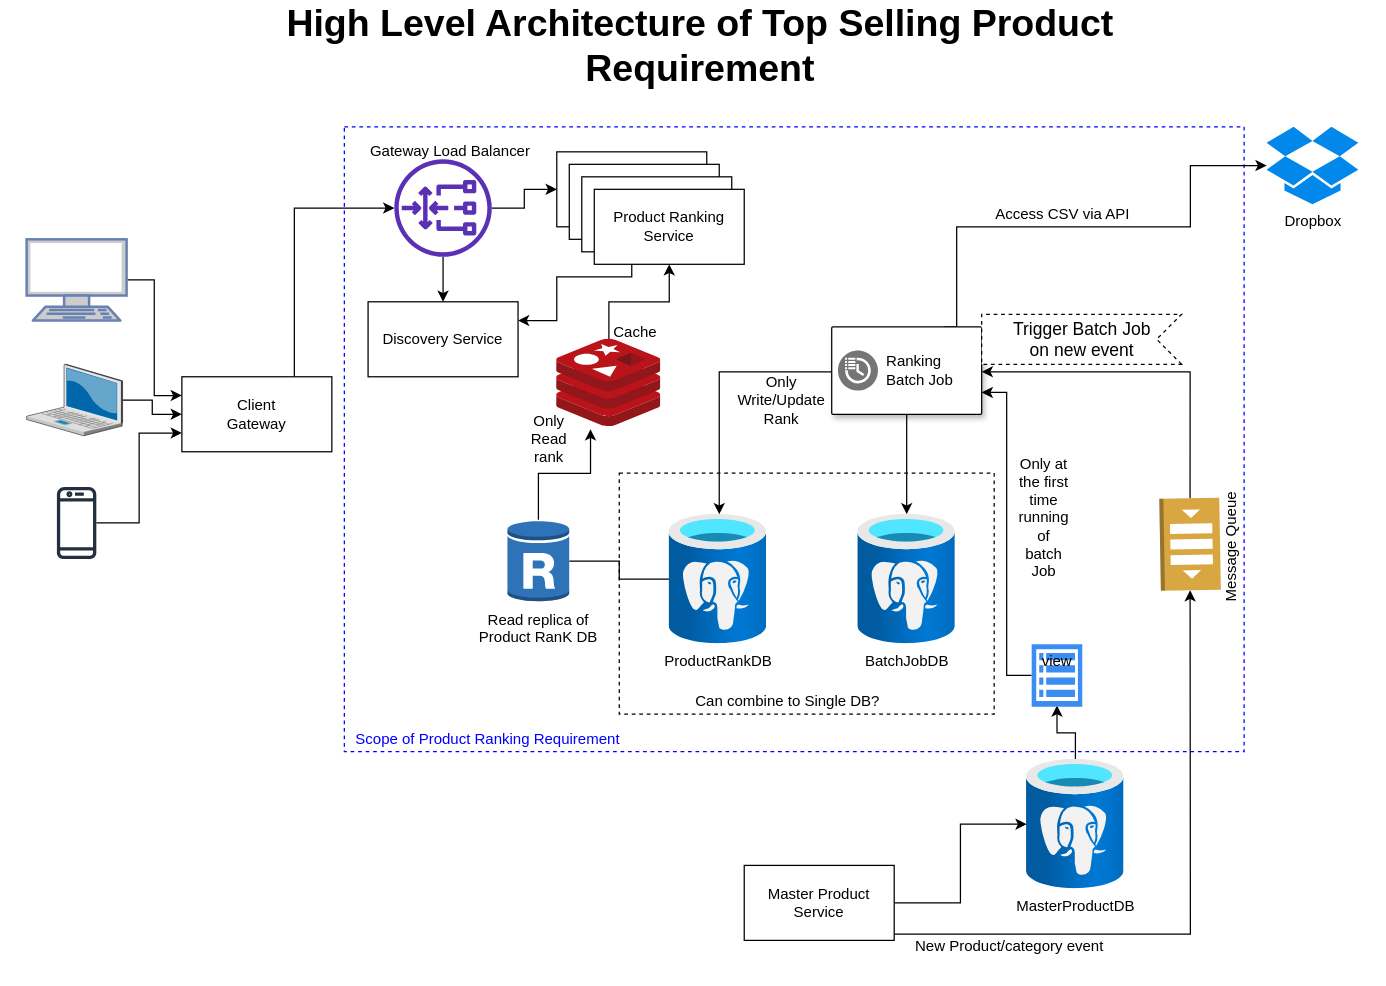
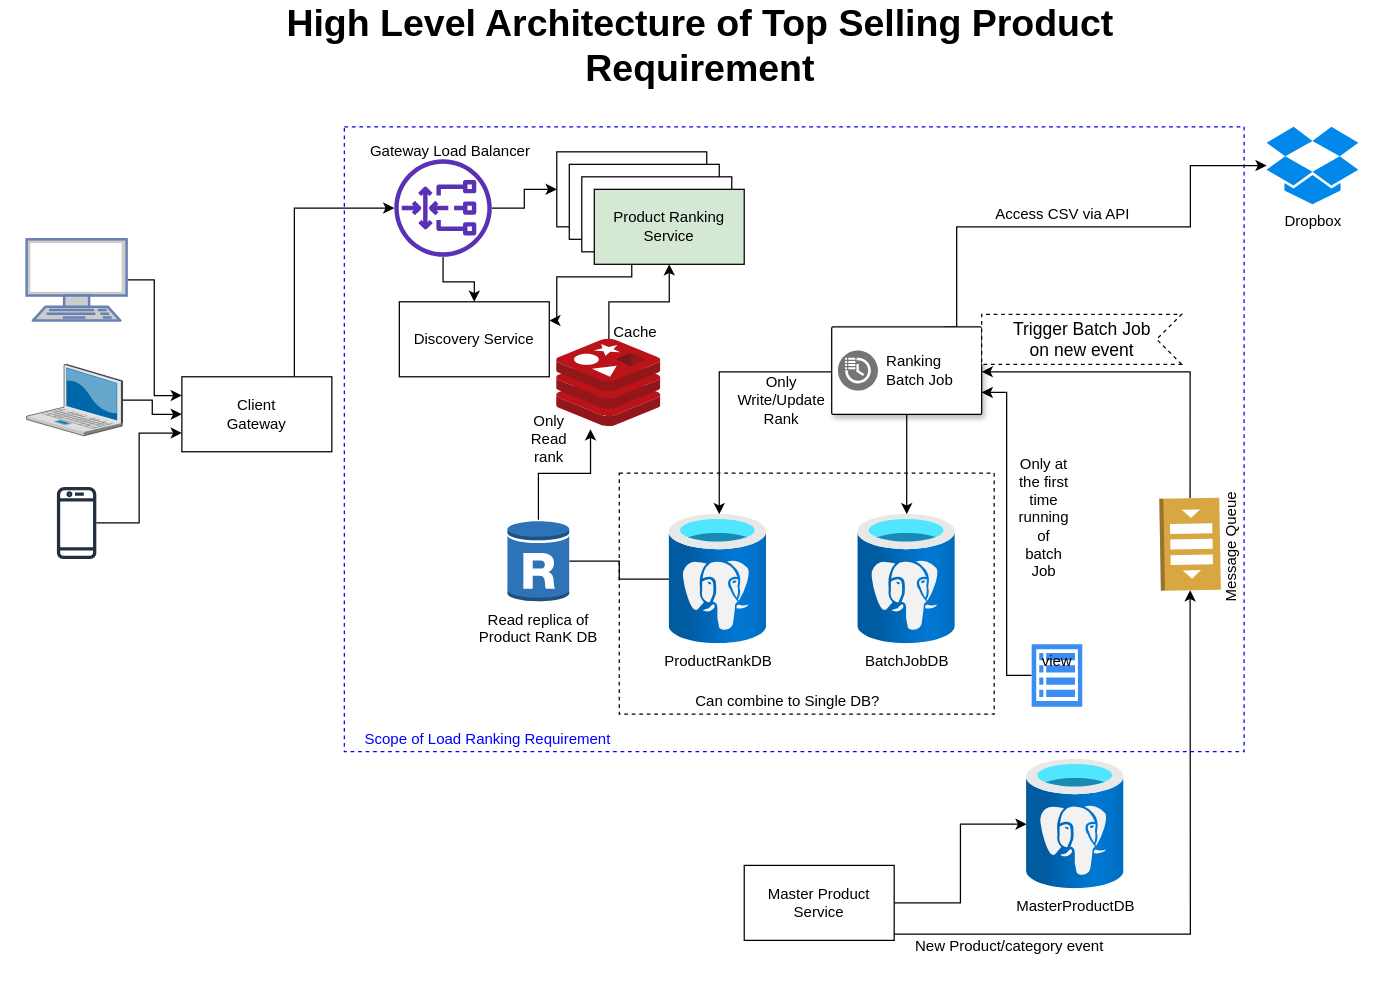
  <mxCell id="0" />
  <mxCell id="1" parent="0" />
  <mxCell id="2" value="" style="rounded=0;whiteSpace=wrap;html=1;fillColor=#FFFFFF;dashed=1;strokeColor=#0000FF;" parent="1" vertex="1"><mxGeometry x="275" y="95" width="720" height="500" as="geometry" /></mxCell>
  <mxCell id="3" value="" style="rounded=0;whiteSpace=wrap;html=1;dashed=1;" parent="1" vertex="1"><mxGeometry x="495" y="372" width="300" height="193" as="geometry" /></mxCell>
  <mxCell id="4" style="edgeStyle=orthogonalEdgeStyle;rounded=0;orthogonalLoop=1;jettySize=auto;html=1;" parent="1" source="5" target="8" edge="1"><mxGeometry relative="1" as="geometry"><Array as="points"><mxPoint x="235" y="160" /></Array></mxGeometry></mxCell>
  <mxCell id="5" value="Client &lt;br&gt;Gateway" style="rounded=0;whiteSpace=wrap;html=1;" parent="1" vertex="1"><mxGeometry x="145" y="295" width="120" height="60" as="geometry" /></mxCell>
  <mxCell id="6" style="edgeStyle=orthogonalEdgeStyle;rounded=0;orthogonalLoop=1;jettySize=auto;html=1;entryX=0;entryY=0.5;entryDx=0;entryDy=0;" parent="1" source="8" target="9" edge="1"><mxGeometry relative="1" as="geometry" /></mxCell>
  <mxCell id="7" style="edgeStyle=orthogonalEdgeStyle;rounded=0;orthogonalLoop=1;jettySize=auto;html=1;entryX=0.5;entryY=0;entryDx=0;entryDy=0;" parent="1" source="8" target="44" edge="1"><mxGeometry relative="1" as="geometry" /></mxCell>
  <mxCell id="8" value="" style="outlineConnect=0;fontColor=#232F3E;gradientColor=none;fillColor=#5A30B5;strokeColor=none;dashed=0;verticalLabelPosition=bottom;verticalAlign=top;align=center;html=1;fontSize=12;fontStyle=0;aspect=fixed;pointerEvents=1;shape=mxgraph.aws4.gateway_load_balancer;" parent="1" vertex="1"><mxGeometry x="315" y="121" width="78" height="78" as="geometry" /></mxCell>
  <mxCell id="9" value="Ranking Service" style="rounded=0;whiteSpace=wrap;html=1;" parent="1" vertex="1"><mxGeometry x="445" y="115" width="120" height="60" as="geometry" /></mxCell>
  <mxCell id="10" value="Ranking Service" style="rounded=0;whiteSpace=wrap;html=1;" parent="1" vertex="1"><mxGeometry x="455" y="125" width="120" height="60" as="geometry" /></mxCell>
  <mxCell id="11" value="Ranking Service" style="rounded=0;whiteSpace=wrap;html=1;" parent="1" vertex="1"><mxGeometry x="465" y="135" width="120" height="60" as="geometry" /></mxCell>
  <mxCell id="12" style="edgeStyle=orthogonalEdgeStyle;rounded=0;orthogonalLoop=1;jettySize=auto;html=1;entryX=1;entryY=0.25;entryDx=0;entryDy=0;" parent="1" source="13" target="44" edge="1"><mxGeometry relative="1" as="geometry"><Array as="points"><mxPoint x="505" y="215" /><mxPoint x="445" y="215" /><mxPoint x="445" y="250" /></Array></mxGeometry></mxCell>
- <mxCell id="13" value="Product Ranking Service" style="rounded=0;whiteSpace=wrap;html=1;" parent="1" vertex="1"><mxGeometry x="475" y="145" width="120" height="60" as="geometry" /></mxCell>
+ <mxCell id="13" value="Product Ranking Service" style="rounded=0;whiteSpace=wrap;html=1;fillColor=#d5e8d4;" parent="1" vertex="1"><mxGeometry x="475" y="145" width="120" height="60" as="geometry" /></mxCell>
  <mxCell id="14" style="edgeStyle=orthogonalEdgeStyle;rounded=0;orthogonalLoop=1;jettySize=auto;html=1;" parent="1" source="15" target="13" edge="1"><mxGeometry relative="1" as="geometry" /></mxCell>
  <mxCell id="15" value="" style="aspect=fixed;html=1;points=[];align=center;image;fontSize=12;image=img/lib/mscae/Cache_Redis_Product.svg;" parent="1" vertex="1"><mxGeometry x="445" y="265" width="83.33" height="70" as="geometry" /></mxCell>
  <mxCell id="16" style="edgeStyle=orthogonalEdgeStyle;rounded=0;orthogonalLoop=1;jettySize=auto;html=1;entryX=1;entryY=0.5;entryDx=0;entryDy=0;entryPerimeter=0;endArrow=none;" parent="1" source="17" target="56" edge="1"><mxGeometry relative="1" as="geometry"><mxPoint x="468.036" y="453.968" as="targetPoint" /></mxGeometry></mxCell>
  <mxCell id="17" value="ProductRankDB" style="aspect=fixed;html=1;points=[];align=center;image;fontSize=12;image=img/lib/azure2/databases/Azure_Database_PostgreSQL_Server.svg;" parent="1" vertex="1"><mxGeometry x="535" y="405" width="78" height="104" as="geometry" /></mxCell>
  <mxCell id="18" style="edgeStyle=orthogonalEdgeStyle;rounded=0;orthogonalLoop=1;jettySize=auto;html=1;exitX=0.75;exitY=0;exitDx=0;exitDy=0;" parent="1" source="45" target="21" edge="1"><mxGeometry relative="1" as="geometry"><mxPoint x="765" y="261" as="sourcePoint" /><Array as="points"><mxPoint x="765" y="175" /><mxPoint x="952" y="175" /><mxPoint x="952" y="126" /></Array></mxGeometry></mxCell>
  <mxCell id="19" style="edgeStyle=orthogonalEdgeStyle;rounded=0;orthogonalLoop=1;jettySize=auto;html=1;exitX=0.5;exitY=1;exitDx=0;exitDy=0;" parent="1" source="45" target="24" edge="1"><mxGeometry relative="1" as="geometry"><mxPoint x="725" y="321" as="sourcePoint" /></mxGeometry></mxCell>
  <mxCell id="20" style="edgeStyle=orthogonalEdgeStyle;rounded=0;orthogonalLoop=1;jettySize=auto;html=1;" parent="1" target="17" edge="1"><mxGeometry relative="1" as="geometry"><mxPoint x="665" y="291" as="sourcePoint" /><Array as="points"><mxPoint x="575" y="291" /><mxPoint x="575" y="457" /></Array></mxGeometry></mxCell>
  <mxCell id="21" value="Dropbox" style="dashed=0;outlineConnect=0;html=1;align=center;labelPosition=center;verticalLabelPosition=bottom;verticalAlign=top;shape=mxgraph.weblogos.dropbox;fillColor=#0287EA" parent="1" vertex="1"><mxGeometry x="1013" y="95" width="73.4" height="62" as="geometry" /></mxCell>
- <mxCell id="22" style="edgeStyle=orthogonalEdgeStyle;rounded=0;orthogonalLoop=1;jettySize=auto;html=1;entryX=0.5;entryY=0.98;entryDx=0;entryDy=0;entryPerimeter=0;" parent="1" source="23" target="31" edge="1"><mxGeometry relative="1" as="geometry" /></mxCell>
  <mxCell id="23" value="MasterProductDB" style="aspect=fixed;html=1;points=[];align=center;image;fontSize=12;image=img/lib/azure2/databases/Azure_Database_PostgreSQL_Server.svg;" parent="1" vertex="1"><mxGeometry x="821" y="601" width="78" height="104" as="geometry" /></mxCell>
  <mxCell id="24" value="BatchJobDB" style="aspect=fixed;html=1;points=[];align=center;image;fontSize=12;image=img/lib/azure2/databases/Azure_Database_PostgreSQL_Server.svg;" parent="1" vertex="1"><mxGeometry x="686" y="405" width="78" height="104" as="geometry" /></mxCell>
  <mxCell id="25" style="edgeStyle=orthogonalEdgeStyle;rounded=0;orthogonalLoop=1;jettySize=auto;html=1;entryX=1;entryY=0.5;entryDx=0;entryDy=0;" parent="1" source="26" edge="1"><mxGeometry relative="1" as="geometry"><mxPoint x="785" y="291" as="targetPoint" /><Array as="points"><mxPoint x="952" y="291" /></Array></mxGeometry></mxCell>
  <mxCell id="26" value="" style="outlineConnect=0;dashed=0;verticalLabelPosition=bottom;verticalAlign=top;align=center;html=1;shape=mxgraph.aws3.queue;fillColor=#D9A741;gradientColor=none;rotation=89;" parent="1" vertex="1"><mxGeometry x="915" y="405" width="73.5" height="48" as="geometry" /></mxCell>
  <mxCell id="27" style="edgeStyle=orthogonalEdgeStyle;rounded=0;orthogonalLoop=1;jettySize=auto;html=1;" parent="1" source="29" target="23" edge="1"><mxGeometry relative="1" as="geometry" /></mxCell>
  <mxCell id="28" style="edgeStyle=orthogonalEdgeStyle;rounded=0;orthogonalLoop=1;jettySize=auto;html=1;" parent="1" source="29" target="26" edge="1"><mxGeometry relative="1" as="geometry"><Array as="points"><mxPoint x="674" y="741" /><mxPoint x="952" y="741" /></Array></mxGeometry></mxCell>
  <mxCell id="29" value="Master Product Service" style="rounded=0;whiteSpace=wrap;html=1;" parent="1" vertex="1"><mxGeometry x="595" y="686" width="120" height="60" as="geometry" /></mxCell>
  <mxCell id="30" style="edgeStyle=orthogonalEdgeStyle;rounded=0;orthogonalLoop=1;jettySize=auto;html=1;entryX=1;entryY=0.75;entryDx=0;entryDy=0;" parent="1" source="31" target="45" edge="1"><mxGeometry relative="1" as="geometry" /></mxCell>
  <mxCell id="31" value="view" style="html=1;aspect=fixed;strokeColor=none;shadow=0;align=center;verticalAlign=top;fillColor=#3B8DF1;shape=mxgraph.gcp2.view_list" parent="1" vertex="1"><mxGeometry x="825" y="509" width="40.5" height="50" as="geometry" /></mxCell>
  <mxCell id="32" style="edgeStyle=orthogonalEdgeStyle;rounded=0;orthogonalLoop=1;jettySize=auto;html=1;entryX=0;entryY=0.75;entryDx=0;entryDy=0;" parent="1" source="33" target="5" edge="1"><mxGeometry relative="1" as="geometry" /></mxCell>
  <mxCell id="33" value="" style="outlineConnect=0;fontColor=#232F3E;gradientColor=none;fillColor=#232F3E;strokeColor=none;dashed=0;verticalLabelPosition=bottom;verticalAlign=top;align=center;html=1;fontSize=12;fontStyle=0;aspect=fixed;pointerEvents=1;shape=mxgraph.aws4.mobile_client;" parent="1" vertex="1"><mxGeometry x="45" y="382" width="31.54" height="60" as="geometry" /></mxCell>
  <mxCell id="34" style="edgeStyle=orthogonalEdgeStyle;rounded=0;orthogonalLoop=1;jettySize=auto;html=1;entryX=0;entryY=0.5;entryDx=0;entryDy=0;" parent="1" source="35" target="5" edge="1"><mxGeometry relative="1" as="geometry" /></mxCell>
  <mxCell id="35" value="" style="verticalLabelPosition=bottom;aspect=fixed;html=1;verticalAlign=top;strokeColor=none;align=center;outlineConnect=0;shape=mxgraph.citrix.laptop_2;" parent="1" vertex="1"><mxGeometry x="20.77" y="285" width="76.77" height="57.25" as="geometry" /></mxCell>
  <mxCell id="36" style="edgeStyle=orthogonalEdgeStyle;rounded=0;orthogonalLoop=1;jettySize=auto;html=1;entryX=0;entryY=0.25;entryDx=0;entryDy=0;" parent="1" source="37" target="5" edge="1"><mxGeometry relative="1" as="geometry" /></mxCell>
  <mxCell id="37" value="" style="fontColor=#0066CC;verticalAlign=top;verticalLabelPosition=bottom;labelPosition=center;align=center;html=1;outlineConnect=0;fillColor=#CCCCCC;strokeColor=#6881B3;gradientColor=none;gradientDirection=north;strokeWidth=2;shape=mxgraph.networks.terminal;" parent="1" vertex="1"><mxGeometry x="20.77" y="185" width="80" height="65" as="geometry" /></mxCell>
  <mxCell id="38" value="New Product/category event" style="text;html=1;strokeColor=none;fillColor=none;align=center;verticalAlign=middle;whiteSpace=wrap;rounded=0;" parent="1" vertex="1"><mxGeometry x="722" y="741" width="171" height="20" as="geometry" /></mxCell>
  <mxCell id="39" value="Only at the first time running of batch Job" style="text;html=1;strokeColor=none;fillColor=none;align=center;verticalAlign=middle;whiteSpace=wrap;rounded=0;" parent="1" vertex="1"><mxGeometry x="815" y="355" width="40" height="106" as="geometry" /></mxCell>
  <mxCell id="40" value="Can combine to Single DB?" style="text;html=1;strokeColor=none;fillColor=none;align=center;verticalAlign=middle;whiteSpace=wrap;rounded=0;dashed=1;" parent="1" vertex="1"><mxGeometry x="545" y="545" width="170" height="20" as="geometry" /></mxCell>
  <mxCell id="41" style="edgeStyle=orthogonalEdgeStyle;rounded=0;orthogonalLoop=1;jettySize=auto;html=1;entryX=0.324;entryY=1.029;entryDx=0;entryDy=0;entryPerimeter=0;" parent="1" source="56" target="15" edge="1"><mxGeometry relative="1" as="geometry"><mxPoint x="429.036" y="399.992" as="sourcePoint" /></mxGeometry></mxCell>
  <mxCell id="42" value="Message Queue" style="text;html=1;strokeColor=none;fillColor=none;align=center;verticalAlign=middle;whiteSpace=wrap;rounded=0;dashed=1;rotation=-90;" parent="1" vertex="1"><mxGeometry x="935" y="409.5" width="100" height="43.5" as="geometry" /></mxCell>
  <mxCell id="43" value="Cache" style="text;html=1;strokeColor=none;fillColor=none;align=center;verticalAlign=middle;whiteSpace=wrap;rounded=0;dashed=1;" parent="1" vertex="1"><mxGeometry x="488.33" y="250" width="40" height="20" as="geometry" /></mxCell>
- <mxCell id="44" value="Discovery Service" style="rounded=0;whiteSpace=wrap;html=1;" parent="1" vertex="1"><mxGeometry x="294" y="235" width="120" height="60" as="geometry" /></mxCell>
+ <mxCell id="44" value="Discovery Service" style="rounded=0;whiteSpace=wrap;html=1;" parent="1" vertex="1"><mxGeometry x="319" y="235" width="120" height="60" as="geometry" /></mxCell>
  <mxCell id="45" value="" style="shadow=1;strokeWidth=1;rounded=1;absoluteArcSize=1;arcSize=2;" parent="1" vertex="1"><mxGeometry x="665" y="255" width="120" height="70" as="geometry" /></mxCell>
  <mxCell id="46" value="Ranking &lt;br&gt;Batch Job" style="dashed=0;connectable=0;html=1;fillColor=#757575;strokeColor=none;shape=mxgraph.gcp2.scheduled_tasks;part=1;labelPosition=right;verticalLabelPosition=middle;align=left;verticalAlign=middle;spacingLeft=5;fontSize=12;" parent="45" vertex="1"><mxGeometry y="0.5" width="32" height="32" relative="1" as="geometry"><mxPoint x="5" y="-16" as="offset" /></mxGeometry></mxCell>
  <mxCell id="47" value="Only Write/Update Rank" style="text;html=1;strokeColor=none;fillColor=none;align=center;verticalAlign=middle;whiteSpace=wrap;rounded=0;dashed=1;" parent="1" vertex="1"><mxGeometry x="595" y="303.63" width="60" height="20" as="geometry" /></mxCell>
  <mxCell id="48" value="Only Read rank" style="text;html=1;strokeColor=none;fillColor=none;align=center;verticalAlign=middle;whiteSpace=wrap;rounded=0;dashed=1;" parent="1" vertex="1"><mxGeometry x="414" y="335" width="50" height="20" as="geometry" /></mxCell>
  <mxCell id="49" value="Trigger Batch Job &lt;br&gt;on new event" style="html=1;shape=mxgraph.infographic.ribbonSimple;notch1=20;notch2=0;align=center;verticalAlign=middle;fontSize=14;fontStyle=0;flipH=1;fillColor=#FFFFFF;dashed=1;" parent="1" vertex="1"><mxGeometry x="785" y="245" width="160" height="40" as="geometry" /></mxCell>
  <mxCell id="50" value="Access CSV via API" style="text;html=1;strokeColor=none;fillColor=none;align=center;verticalAlign=middle;whiteSpace=wrap;rounded=0;" parent="1" vertex="1"><mxGeometry x="785" y="155" width="130" height="20" as="geometry" /></mxCell>
- <mxCell id="51" value="Scope of Product Ranking Requirement" style="text;html=1;strokeColor=none;fillColor=none;align=center;verticalAlign=middle;whiteSpace=wrap;rounded=0;dashed=1;fontColor=#0000FF;" parent="1" vertex="1"><mxGeometry x="275" y="575" width="230" height="20" as="geometry" /></mxCell>
+ <mxCell id="51" value="Scope of Load Ranking Requirement" style="text;html=1;strokeColor=none;fillColor=none;align=center;verticalAlign=middle;whiteSpace=wrap;rounded=0;dashed=1;fontColor=#0000FF;" parent="1" vertex="1"><mxGeometry x="275" y="575" width="230" height="20" as="geometry" /></mxCell>
  <mxCell id="52" value="&lt;font color=&quot;#000000&quot;&gt;Gateway Load Balancer&lt;/font&gt;" style="text;html=1;strokeColor=none;fillColor=none;align=center;verticalAlign=middle;whiteSpace=wrap;rounded=0;dashed=1;fontColor=#0000FF;" parent="1" vertex="1"><mxGeometry x="285" y="105" width="150" height="20" as="geometry" /></mxCell>
  <mxCell id="53" value="" style="shape=image;html=1;verticalAlign=top;verticalLabelPosition=bottom;labelBackgroundColor=#ffffff;imageAspect=0;aspect=fixed;image=https://cdn4.iconfinder.com/data/icons/logos-and-brands/512/97_Docker_logo_logos-128.png;dashed=1;fontColor=#0000FF;strokeColor=#0000FF;fillColor=#FFFFFF;" parent="1" vertex="1"><mxGeometry x="595" y="121" width="28" height="28" as="geometry" /></mxCell>
  <mxCell id="54" value="" style="shape=image;html=1;verticalAlign=top;verticalLabelPosition=bottom;labelBackgroundColor=#ffffff;imageAspect=0;aspect=fixed;image=https://cdn4.iconfinder.com/data/icons/logos-and-brands/512/97_Docker_logo_logos-128.png;dashed=1;fontColor=#0000FF;strokeColor=#0000FF;fillColor=#FFFFFF;" parent="1" vertex="1"><mxGeometry x="736" y="227" width="28" height="28" as="geometry" /></mxCell>
  <mxCell id="55" value="" style="shape=image;html=1;verticalAlign=top;verticalLabelPosition=bottom;labelBackgroundColor=#ffffff;imageAspect=0;aspect=fixed;image=https://cdn4.iconfinder.com/data/icons/logos-and-brands/512/97_Docker_logo_logos-128.png;dashed=1;fontColor=#0000FF;strokeColor=#0000FF;fillColor=#FFFFFF;" parent="1" vertex="1"><mxGeometry x="528.33" y="257" width="28" height="28" as="geometry" /></mxCell>
  <mxCell id="56" value="Read replica of &lt;br&gt;Product RanK DB" style="outlineConnect=0;dashed=0;verticalLabelPosition=bottom;verticalAlign=top;align=center;html=1;shape=mxgraph.aws3.rds_db_instance_read_replica;fillColor=#2E73B8;gradientColor=none;" parent="1" vertex="1"><mxGeometry x="405.5" y="409.5" width="49.5" height="66" as="geometry" /></mxCell>
  <mxCell id="57" value="High Level Architecture of Top Selling Product Requirement" style="text;html=1;strokeColor=none;fillColor=none;align=center;verticalAlign=middle;whiteSpace=wrap;rounded=0;fontSize=30;fontStyle=1" vertex="1" parent="1"><mxGeometry x="195" y="20" width="730" height="20" as="geometry" /></mxCell>
